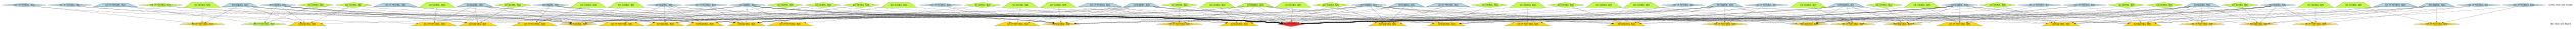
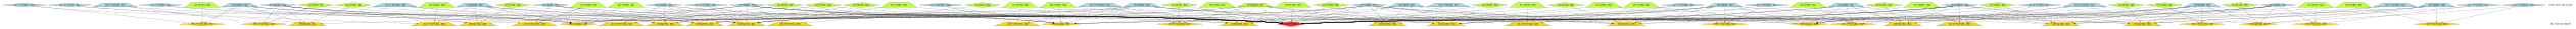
  digraph {
    fontname="Liberation Mono"
    fontsize=16
    rankdir=TB
    ranksep=2.00
    node [color=black fillcolor=olivedrab1 fontname="Liberation Mono" fontsize=16 shape=trapezium style=filled]
    edge [arrowhead=onormal color=black fontname="Liberation Mono" style=solid]
    "cut-out($x4, $y4)" [height=0.5 width=1.8056]
    "put-out($x1, $y1)" [height=0.5 shape=diamond width=1.8194]
    "burning($x1, $y4)" [fillcolor=lightblue height=0.51069 shape=diamond width=2.6517]
    "out-of-fuel($x2, $y3)" [fillcolor=lightblue height=0.51069 shape=diamond width=3.0248]
    "cut-out($x2, $y2)" [height=0.5 shape=diamond width=1.8056]
    "burning($x4, $y3)" [fillcolor=lightblue height=0.51069 shape=diamond width=2.6517]
    "put-out($x3, $y3)" [height=0.5 width=1.8194]
    "burning($x2, $y1)" [fillcolor=lightblue height=0.51069 shape=diamond width=2.6517]
    "cut-out($x4, $y3)" [height=0.5 width=1.8056]
    "burning($x1, $y3)" [fillcolor=lightblue height=0.51069 shape=diamond width=2.6517]
-   "out-of-fuel($x2, $y4)" [fillcolor=lightblue height=0.51069 shape=diamond width=3.0248]
+   "out-of-fuel($x2, $y4)" [fillcolor=lightblue height=0.51069 width=3.0248]
    "put-out($x4, $y1)" [height=0.5 shape=diamond width=1.8194]
    "put-out($x3, $y2)" [height=0.5 shape=diamond width=1.8194]
    "cut-out($x2, $y1)" [height=0.5 shape=diamond width=1.8056]
    "burning($x4, $y4)" [fillcolor=lightblue height=0.51069 width=2.6517]
    "burning($x2, $y2)" [fillcolor=lightblue height=0.51069 shape=diamond width=2.6517]
    "put-out($x1, $y3)" [height=0.5 shape=diamond width=1.8194]
    "burning($x1, $y2)" [fillcolor=lightblue height=0.51069 width=2.6517]
    "Current State and Actions" [fillcolor=white height=0.5 shape=plaintext style=bold width=2.5139]
-   "out-of-fuel($x1, $y4)" [height=0.51069 shape=diamond width=3.0248]
+   "out-of-fuel($x1, $y4)" [fillcolor=lightblue height=0.51069 shape=diamond width=3.0248]
    "out-of-fuel($x2, $y1)" [fillcolor=lightblue height=0.51069 width=3.0248]
    "put-out($x3, $y1)" [height=0.5 width=1.8194]
    "out-of-fuel($x3, $y2)" [fillcolor=lightblue height=0.51069 shape=diamond width=3.0248]
    "put-out($x1, $y2)" [height=0.5 shape=diamond width=1.8194]
    "burning($x1, $y1)" [fillcolor=lightblue height=0.51069 width=2.6517]
    "put-out($x2, $y1)" [height=0.5 width=1.8194]
    "out-of-fuel($x1, $y3)" [fillcolor=lightblue height=0.51069 width=3.0248]
    "out-of-fuel($x2, $y2)" [fillcolor=lightblue height=0.51069 shape=diamond width=3.0248]
    "out-of-fuel($x3, $y1)" [fillcolor=lightblue height=0.51069 width=3.0248]
    "out-of-fuel($x4, $y2)" [fillcolor=lightblue height=0.51069 shape=diamond width=3.0248]
    "cut-out($x3, $y3)" [height=0.5 width=1.8056]
    "put-out($x2, $y2)" [height=0.5 width=1.8194]
    "out-of-fuel($x1, $y2)" [fillcolor=lightblue height=0.51069 shape=diamond width=3.0248]
    "burning($x3, $y2)" [fillcolor=lightblue height=0.51069 shape=diamond width=2.6517]
    "out-of-fuel($x3, $y4)" [fillcolor=lightblue height=0.51069 width=3.0248]
    "put-out($x4, $y4)" [height=0.5 shape=diamond width=1.8194]
    "cut-out($x1, $y1)" [height=0.5 width=1.8056]
    "put-out($x1, $y4)" [height=0.5 shape=diamond width=1.8194]
    "out-of-fuel($x4, $y1)" [fillcolor=lightblue height=0.51069 width=3.0248]
    "put-out($x2, $y3)" [height=0.5 width=1.8194]
    "cut-out($x3, $y4)" [height=0.5 shape=diamond width=1.8056]
    "out-of-fuel($x1, $y1)" [fillcolor=lightblue height=0.51069 shape=diamond width=3.0248]
    "burning($x3, $y1)" [height=0.51069 width=2.6517]
    "out-of-fuel($x3, $y3)" [fillcolor=lightblue height=0.51069 shape=diamond width=3.0248]
    "cut-out($x1, $y2)" [height=0.5 width=1.8056]
    "cut-out($x4, $y2)" [height=0.5 width=1.8056]
    "out-of-fuel($x4, $y4)" [fillcolor=lightblue height=0.51069 shape=diamond width=3.0248]
    "cut-out($x3, $y1)" [height=0.5 shape=diamond width=1.8056]
    "put-out($x2, $y4)" [height=0.5 shape=diamond width=1.8194]
    "cut-out($x1, $y3)" [height=0.5 shape=diamond width=1.8056]
    "burning($x3, $y4)" [fillcolor=lightblue height=0.51069 width=2.6517]
    "put-out($x4, $y2)" [height=0.5 shape=diamond width=1.8194]
    "burning($x4, $y1)" [fillcolor=lightblue height=0.51069 width=2.6517]
    "cut-out($x2, $y4)" [height=0.5 width=1.8056]
    "burning($x2, $y3)" [fillcolor=lightblue height=0.51069 width=2.6517]
    "out-of-fuel($x4, $y3)" [fillcolor=lightblue height=0.51069 shape=diamond width=3.0248]
    "cut-out($x4, $y1)" [height=0.5 width=1.8056]
    "cut-out($x3, $y2)" [height=0.5 width=1.8056]
    "cut-out($x1, $y4)" [height=0.5 width=1.8056]
    "burning($x3, $y3)" [fillcolor=lightblue height=0.51069 shape=diamond width=2.6517]
    "cut-out($x2, $y3)" [height=0.5 width=1.8056]
    "burning($x2, $y4)" [fillcolor=lightblue height=0.51069 width=2.6517]
    "burning($x4, $y2)" [fillcolor=lightblue height=0.51069 width=2.6517]
    "put-out($x3, $y4)" [height=0.5 shape=diamond width=1.8194]
    "put-out($x4, $y3)" [height=0.5 shape=diamond width=1.8194]
    "out-of-fuel'($x3, $y1)" [fillcolor=gold1 height=0.51069 shape=diamond width=3.0838]
    "out-of-fuel'($x2, $y4)" [fillcolor=gold1 height=0.51069 shape=diamond width=3.0838]
    "burning'($x1, $y1)" [fillcolor=gold1 height=0.51069 width=2.7106]
    "burning'($x4, $y1)" [fillcolor=gold1 height=0.51069 width=2.7106]
    "burning'($x3, $y3)" [fillcolor=gold1 height=0.51069 shape=diamond width=2.7106]
    "Next State and Reward" [fillcolor=white height=0.5 shape=plaintext style=bold width=2.25]
    "burning'($x3, $y2)" [fillcolor=gold1 height=0.51069 width=2.7106]
    "out-of-fuel'($x4, $y4)" [fillcolor=gold1 height=0.51069 shape=diamond width=3.0838]
    "burning'($x4, $y3)" [fillcolor=gold1 height=0.51069 width=2.7106]
    "out-of-fuel'($x1, $y1)" [fillcolor=gold1 height=0.51069 shape=diamond width=3.0838]
-   "burning'($x2, $y4)" [fillcolor=gold1 height=0.51069 shape=diamond width=2.7106]
+   "burning'($x2, $y4)" [fillcolor=gold1 height=0.51069 width=2.7106]
    "burning'($x4, $y2)" [fillcolor=gold1 height=0.51069 width=2.7106]
    "burning'($x3, $y4)" [fillcolor=gold1 height=0.51069 width=2.7106]
    "out-of-fuel'($x4, $y2)" [fillcolor=gold1 height=0.51069 shape=diamond width=3.0838]
    "out-of-fuel'($x1, $y3)" [fillcolor=gold1 height=0.51069 width=3.0838]
    "Reward Function" [fillcolor=firebrick1 height=0.72222 shape=diamond width=3.5278]
    "burning'($x2, $y2)" [fillcolor=gold1 height=0.51069 width=2.7106]
    "burning'($x1, $y4)" [fillcolor=gold1 height=0.51069 width=2.7106]
    "out-of-fuel'($x4, $y3)" [fillcolor=gold1 height=0.51069 shape=diamond width=3.0838]
    "out-of-fuel'($x1, $y2)" [fillcolor=gold1 height=0.51069 width=3.0838]
    "burning'($x4, $y4)" [fillcolor=gold1 height=0.51069 shape=diamond width=2.7106]
    "burning'($x2, $y3)" [fillcolor=gold1 height=0.51069 shape=diamond width=2.7106]
-   "out-of-fuel'($x2, $y1)" [height=0.51069 shape=diamond width=3.0838]
+   "out-of-fuel'($x2, $y1)" [fillcolor=gold1 height=0.51069 shape=diamond width=3.0838]
    "out-of-fuel'($x3, $y4)" [fillcolor=gold1 height=0.51069 shape=diamond width=3.0838]
    "out-of-fuel'($x3, $y3)" [fillcolor=gold1 height=0.51069 width=3.0838]
    "burning'($x1, $y3)" [fillcolor=gold1 height=0.51069 width=2.7106]
    "burning'($x3, $y1)" [fillcolor=gold1 height=0.51069 width=2.7106]
    "out-of-fuel'($x2, $y2)" [fillcolor=gold1 height=0.51069 width=3.0838]
    "out-of-fuel'($x2, $y3)" [fillcolor=gold1 height=0.51069 width=3.0838]
    "out-of-fuel'($x3, $y2)" [fillcolor=gold1 height=0.51069 width=3.0838]
    "burning'($x1, $y2)" [fillcolor=gold1 height=0.51069 width=2.7106]
    "out-of-fuel'($x1, $y4)" [fillcolor=gold1 height=0.51069 width=3.0838]
    "burning'($x2, $y1)" [fillcolor=gold1 height=0.51069 shape=diamond width=2.7106]
    subgraph sub_1 {
      rank=same
      "cut-out($x4, $y4)"
      "put-out($x1, $y1)"
      "burning($x1, $y4)"
      "out-of-fuel($x2, $y3)"
      "cut-out($x2, $y2)"
      "burning($x4, $y3)"
      "put-out($x3, $y3)"
      "burning($x2, $y1)"
      "cut-out($x4, $y3)"
      "burning($x1, $y3)"
      "out-of-fuel($x2, $y4)"
      "put-out($x4, $y1)"
      "put-out($x3, $y2)"
      "cut-out($x2, $y1)"
      "burning($x4, $y4)"
      "burning($x2, $y2)"
      "put-out($x1, $y3)"
      "burning($x1, $y2)"
      "Current State and Actions"
      "out-of-fuel($x1, $y4)"
      "out-of-fuel($x2, $y1)"
      "put-out($x3, $y1)"
      "out-of-fuel($x3, $y2)"
      "put-out($x1, $y2)"
      "burning($x1, $y1)"
      "put-out($x2, $y1)"
      "out-of-fuel($x1, $y3)"
      "out-of-fuel($x2, $y2)"
      "out-of-fuel($x3, $y1)"
      "out-of-fuel($x4, $y2)"
      "cut-out($x3, $y3)"
      "put-out($x2, $y2)"
      "out-of-fuel($x1, $y2)"
      "burning($x3, $y2)"
      "out-of-fuel($x3, $y4)"
      "put-out($x4, $y4)"
      "cut-out($x1, $y1)"
      "put-out($x1, $y4)"
      "out-of-fuel($x4, $y1)"
      "put-out($x2, $y3)"
      "cut-out($x3, $y4)"
      "out-of-fuel($x1, $y1)"
      "burning($x3, $y1)"
      "out-of-fuel($x3, $y3)"
      "cut-out($x1, $y2)"
      "cut-out($x4, $y2)"
      "out-of-fuel($x4, $y4)"
      "cut-out($x3, $y1)"
      "put-out($x2, $y4)"
      "cut-out($x1, $y3)"
      "burning($x3, $y4)"
      "put-out($x4, $y2)"
      "burning($x4, $y1)"
      "cut-out($x2, $y4)"
      "burning($x2, $y3)"
      "out-of-fuel($x4, $y3)"
      "cut-out($x4, $y1)"
      "cut-out($x3, $y2)"
      "cut-out($x1, $y4)"
      "burning($x3, $y3)"
      "cut-out($x2, $y3)"
      "burning($x2, $y4)"
      "burning($x4, $y2)"
      "put-out($x3, $y4)"
      "put-out($x4, $y3)"
    }
    subgraph sub_2 {
      rank=same
      "out-of-fuel'($x3, $y1)"
      "out-of-fuel'($x2, $y4)"
      "burning'($x1, $y1)"
      "burning'($x4, $y1)"
      "burning'($x3, $y3)"
      "Next State and Reward"
      "burning'($x3, $y2)"
      "out-of-fuel'($x4, $y4)"
      "burning'($x4, $y3)"
      "out-of-fuel'($x1, $y1)"
      "burning'($x2, $y4)"
      "burning'($x4, $y2)"
      "burning'($x3, $y4)"
      "out-of-fuel'($x4, $y2)"
      "out-of-fuel'($x1, $y3)"
      "Reward Function"
      "burning'($x2, $y2)"
      "burning'($x1, $y4)"
      "out-of-fuel'($x4, $y3)"
      "out-of-fuel'($x1, $y2)"
      "burning'($x4, $y4)"
      "burning'($x2, $y3)"
      "out-of-fuel'($x2, $y1)"
      "out-of-fuel'($x3, $y4)"
      "out-of-fuel'($x3, $y3)"
      "burning'($x1, $y3)"
      "burning'($x3, $y1)"
      "out-of-fuel'($x2, $y2)"
      "out-of-fuel'($x2, $y3)"
      "out-of-fuel'($x3, $y2)"
      "burning'($x1, $y2)"
      "out-of-fuel'($x1, $y4)"
      "burning'($x2, $y1)"
    }
    "cut-out($x4, $y4)" -> "out-of-fuel'($x4, $y4)"
    "cut-out($x4, $y4)" -> "Reward Function" [color="" style=""]
    "put-out($x1, $y1)" -> "burning'($x1, $y1)" [arrowhead=dot]
    "put-out($x1, $y1)" -> "Reward Function" [arrowhead=dot color="" style=""]
    "burning($x1, $y4)" -> "Reward Function" [color="" style=""]
    "burning($x1, $y4)" -> "burning'($x1, $y4)" [arrowhead=normal]
    "burning($x1, $y4)" -> "burning'($x2, $y3)" [arrowhead=normal]
    "burning($x1, $y4)" -> "burning'($x1, $y3)" [arrowhead=normal]
    "burning($x1, $y4)" -> "out-of-fuel'($x1, $y4)" [arrowhead=normal]
    "out-of-fuel($x2, $y3)" -> "burning'($x2, $y3)"
    "out-of-fuel($x2, $y3)" -> "out-of-fuel'($x2, $y3)" [arrowhead=normal]
    "cut-out($x2, $y2)" -> "Reward Function" [color="" style=""]
    "cut-out($x2, $y2)" -> "out-of-fuel'($x2, $y2)" [arrowhead=normal]
    "burning($x4, $y3)" -> "burning'($x3, $y3)" [arrowhead=dot]
    "burning($x4, $y3)" -> "burning'($x3, $y2)" [arrowhead=normal]
    "burning($x4, $y3)" -> "burning'($x4, $y3)"
    "burning($x4, $y3)" -> "burning'($x4, $y2)" [arrowhead=dot]
    "burning($x4, $y3)" -> "burning'($x3, $y4)"
    "burning($x4, $y3)" -> "Reward Function" [arrowhead=dot color="" style=""]
    "burning($x4, $y3)" -> "out-of-fuel'($x4, $y3)" [arrowhead=dot]
    "burning($x4, $y3)" -> "burning'($x4, $y4)"
    "put-out($x3, $y3)" -> "burning'($x3, $y3)"
    "put-out($x3, $y3)" -> "Reward Function" [color="" style=""]
    "burning($x2, $y1)" -> "burning'($x1, $y1)" [arrowhead=normal]
    "burning($x2, $y1)" -> "Reward Function" [arrowhead=normal color="" style=""]
    "burning($x2, $y1)" -> "burning'($x2, $y2)" [arrowhead=dot]
    "burning($x2, $y1)" -> "out-of-fuel'($x2, $y1)" [arrowhead=dot]
    "burning($x2, $y1)" -> "burning'($x3, $y1)"
    "burning($x2, $y1)" -> "burning'($x1, $y2)" [arrowhead=normal]
    "burning($x2, $y1)" -> "burning'($x2, $y1)" [arrowhead=dot]
    "cut-out($x4, $y3)" -> "Reward Function" [color="" style=""]
    "cut-out($x4, $y3)" -> "out-of-fuel'($x4, $y3)" [arrowhead=normal]
    "burning($x1, $y3)" -> "out-of-fuel'($x1, $y3)" [arrowhead=normal]
    "burning($x1, $y3)" -> "Reward Function" [color="" style=""]
    "burning($x1, $y3)" -> "burning'($x2, $y2)" [arrowhead=normal]
    "burning($x1, $y3)" -> "burning'($x1, $y4)" [arrowhead=normal]
    "burning($x1, $y3)" -> "burning'($x2, $y3)" [arrowhead=dot]
    "burning($x1, $y3)" -> "burning'($x1, $y3)"
    "out-of-fuel($x2, $y4)" -> "out-of-fuel'($x2, $y4)" [arrowhead=dot]
    "out-of-fuel($x2, $y4)" -> "burning'($x2, $y4)"
    "put-out($x4, $y1)" -> "burning'($x4, $y1)" [arrowhead=dot]
    "put-out($x4, $y1)" -> "Reward Function" [arrowhead=dot color="" style=""]
    "put-out($x3, $y2)" -> "burning'($x3, $y2)"
    "put-out($x3, $y2)" -> "Reward Function" [color="" style=""]
    "cut-out($x2, $y1)" -> "Reward Function" [arrowhead=dot color="" style=""]
    "cut-out($x2, $y1)" -> "out-of-fuel'($x2, $y1)"
    "burning($x4, $y4)" -> "out-of-fuel'($x4, $y4)" [arrowhead=normal]
    "burning($x4, $y4)" -> "burning'($x4, $y3)"
    "burning($x4, $y4)" -> "burning'($x3, $y4)" [arrowhead=dot]
    "burning($x4, $y4)" -> "Reward Function" [color="" style=""]
    "burning($x4, $y4)" -> "burning'($x4, $y4)"
    "burning($x2, $y2)" -> "burning'($x1, $y1)" [arrowhead=normal]
    "burning($x2, $y2)" -> "burning'($x3, $y3)"
    "burning($x2, $y2)" -> "burning'($x3, $y2)"
    "burning($x2, $y2)" -> "Reward Function" [arrowhead=normal color="" style=""]
    "burning($x2, $y2)" -> "burning'($x2, $y2)"
    "burning($x2, $y2)" -> "burning'($x2, $y3)"
    "burning($x2, $y2)" -> "burning'($x3, $y1)" [arrowhead=dot]
    "burning($x2, $y2)" -> "out-of-fuel'($x2, $y2)"
    "burning($x2, $y2)" -> "burning'($x1, $y2)"
    "burning($x2, $y2)" -> "burning'($x2, $y1)"
    "put-out($x1, $y3)" -> "Reward Function" [arrowhead=dot color="" style=""]
    "put-out($x1, $y3)" -> "burning'($x1, $y3)"
    "burning($x1, $y2)" -> "Reward Function" [color="" style=""]
    "burning($x1, $y2)" -> "burning'($x2, $y2)" [arrowhead=normal]
    "burning($x1, $y2)" -> "out-of-fuel'($x1, $y2)"
    "burning($x1, $y2)" -> "burning'($x2, $y3)" [arrowhead=dot]
    "burning($x1, $y2)" -> "burning'($x1, $y2)"
    "burning($x1, $y2)" -> "burning'($x2, $y1)" [arrowhead=normal]
    "Current State and Actions" -> "Next State and Reward" [style=invis arrowhead=""]
    "out-of-fuel($x1, $y4)" -> "burning'($x1, $y4)" [arrowhead=dot]
    "out-of-fuel($x1, $y4)" -> "out-of-fuel'($x1, $y4)" [arrowhead=normal]
    "out-of-fuel($x2, $y1)" -> "out-of-fuel'($x2, $y1)" [arrowhead=dot]
    "out-of-fuel($x2, $y1)" -> "burning'($x2, $y1)" [arrowhead=dot]
    "put-out($x3, $y1)" -> "Reward Function" [color="" style=""]
    "put-out($x3, $y1)" -> "burning'($x3, $y1)" [arrowhead=dot]
    "out-of-fuel($x3, $y2)" -> "burning'($x3, $y2)"
    "out-of-fuel($x3, $y2)" -> "out-of-fuel'($x3, $y2)" [arrowhead=dot]
    "put-out($x1, $y2)" -> "Reward Function" [arrowhead=dot color="" style=""]
    "put-out($x1, $y2)" -> "burning'($x1, $y2)" [arrowhead=dot]
    "burning($x1, $y1)" -> "burning'($x1, $y1)" [arrowhead=dot]
    "burning($x1, $y1)" -> "out-of-fuel'($x1, $y1)" [arrowhead=dot]
    "burning($x1, $y1)" -> "Reward Function" [arrowhead=dot color="" style=""]
    "burning($x1, $y1)" -> "burning'($x2, $y2)" [arrowhead=normal]
    "burning($x1, $y1)" -> "burning'($x2, $y1)" [arrowhead=normal]
    "put-out($x2, $y1)" -> "Reward Function" [color="" style=""]
    "put-out($x2, $y1)" -> "burning'($x2, $y1)"
    "out-of-fuel($x1, $y3)" -> "out-of-fuel'($x1, $y3)"
    "out-of-fuel($x1, $y3)" -> "burning'($x1, $y3)" [arrowhead=normal]
    "out-of-fuel($x2, $y2)" -> "burning'($x2, $y2)"
    "out-of-fuel($x2, $y2)" -> "out-of-fuel'($x2, $y2)" [arrowhead=dot]
    "out-of-fuel($x3, $y1)" -> "out-of-fuel'($x3, $y1)" [arrowhead=dot]
    "out-of-fuel($x3, $y1)" -> "burning'($x3, $y1)" [arrowhead=normal]
    "out-of-fuel($x4, $y2)" -> "burning'($x4, $y2)" [arrowhead=normal]
    "out-of-fuel($x4, $y2)" -> "out-of-fuel'($x4, $y2)"
    "cut-out($x3, $y3)" -> "Reward Function" [arrowhead=normal color="" style=""]
    "cut-out($x3, $y3)" -> "out-of-fuel'($x3, $y3)"
    "put-out($x2, $y2)" -> "Reward Function" [arrowhead=dot color="" style=""]
    "put-out($x2, $y2)" -> "burning'($x2, $y2)"
    "out-of-fuel($x1, $y2)" -> "out-of-fuel'($x1, $y2)" [arrowhead=normal]
    "out-of-fuel($x1, $y2)" -> "burning'($x1, $y2)" [arrowhead=dot]
    "burning($x3, $y2)" -> "burning'($x4, $y1)"
    "burning($x3, $y2)" -> "burning'($x3, $y3)"
    "burning($x3, $y2)" -> "burning'($x3, $y2)" [arrowhead=normal]
    "burning($x3, $y2)" -> "burning'($x4, $y3)" [arrowhead=dot]
    "burning($x3, $y2)" -> "burning'($x4, $y2)" [arrowhead=normal]
    "burning($x3, $y2)" -> "Reward Function" [arrowhead=dot color="" style=""]
    "burning($x3, $y2)" -> "burning'($x2, $y2)" [arrowhead=normal]
    "burning($x3, $y2)" -> "burning'($x2, $y3)" [arrowhead=dot]
    "burning($x3, $y2)" -> "burning'($x3, $y1)"
    "burning($x3, $y2)" -> "out-of-fuel'($x3, $y2)"
    "burning($x3, $y2)" -> "burning'($x2, $y1)" [arrowhead=dot]
    "out-of-fuel($x3, $y4)" -> "burning'($x3, $y4)" [arrowhead=normal]
    "out-of-fuel($x3, $y4)" -> "out-of-fuel'($x3, $y4)"
    "put-out($x4, $y4)" -> "Reward Function" [color="" style=""]
    "put-out($x4, $y4)" -> "burning'($x4, $y4)" [arrowhead=dot]
    "cut-out($x1, $y1)" -> "out-of-fuel'($x1, $y1)" [arrowhead=dot]
    "cut-out($x1, $y1)" -> "Reward Function" [arrowhead=normal color="" style=""]
    "put-out($x1, $y4)" -> "Reward Function" [arrowhead=dot color="" style=""]
    "put-out($x1, $y4)" -> "burning'($x1, $y4)"
    "out-of-fuel($x4, $y1)" -> "burning'($x4, $y1)" [arrowhead=dot]
    "put-out($x2, $y3)" -> "Reward Function" [arrowhead=dot color="" style=""]
    "put-out($x2, $y3)" -> "burning'($x2, $y3)" [arrowhead=normal]
    "cut-out($x3, $y4)" -> "Reward Function" [arrowhead=dot color="" style=""]
    "cut-out($x3, $y4)" -> "out-of-fuel'($x3, $y4)"
    "out-of-fuel($x1, $y1)" -> "burning'($x1, $y1)"
    "out-of-fuel($x1, $y1)" -> "out-of-fuel'($x1, $y1)" [arrowhead=dot]
    "burning($x3, $y1)" -> "out-of-fuel'($x3, $y1)" [arrowhead=dot]
    "burning($x3, $y1)" -> "burning'($x4, $y1)" [arrowhead=normal]
    "burning($x3, $y1)" -> "burning'($x3, $y2)"
    "burning($x3, $y1)" -> "burning'($x4, $y2)" [arrowhead=normal]
    "burning($x3, $y1)" -> "Reward Function" [color="" style=""]
    "burning($x3, $y1)" -> "burning'($x2, $y2)"
    "burning($x3, $y1)" -> "burning'($x3, $y1)"
    "burning($x3, $y1)" -> "burning'($x2, $y1)"
    "out-of-fuel($x3, $y3)" -> "burning'($x3, $y3)" [arrowhead=normal]
    "out-of-fuel($x3, $y3)" -> "out-of-fuel'($x3, $y3)" [arrowhead=dot]
    "cut-out($x1, $y2)" -> "Reward Function" [arrowhead=normal color="" style=""]
    "cut-out($x1, $y2)" -> "out-of-fuel'($x1, $y2)" [arrowhead=dot]
    "cut-out($x4, $y2)" -> "out-of-fuel'($x4, $y2)" [arrowhead=normal]
    "cut-out($x4, $y2)" -> "Reward Function" [color="" style=""]
    "out-of-fuel($x4, $y4)" -> "out-of-fuel'($x4, $y4)" [arrowhead=dot]
    "out-of-fuel($x4, $y4)" -> "burning'($x4, $y4)" [arrowhead=dot]
    "cut-out($x3, $y1)" -> "out-of-fuel'($x3, $y1)" [arrowhead=normal]
    "cut-out($x3, $y1)" -> "Reward Function" [arrowhead=normal color="" style=""]
    "put-out($x2, $y4)" -> "burning'($x2, $y4)" [arrowhead=normal]
    "put-out($x2, $y4)" -> "Reward Function" [color="" style=""]
    "cut-out($x1, $y3)" -> "out-of-fuel'($x1, $y3)" [arrowhead=normal]
    "cut-out($x1, $y3)" -> "Reward Function" [arrowhead=normal color="" style=""]
    "burning($x3, $y4)" -> "burning'($x3, $y3)"
    "burning($x3, $y4)" -> "burning'($x4, $y3)" [arrowhead=dot]
    "burning($x3, $y4)" -> "burning'($x2, $y4)" [arrowhead=normal]
    "burning($x3, $y4)" -> "burning'($x3, $y4)" [arrowhead=dot]
    "burning($x3, $y4)" -> "Reward Function" [arrowhead=normal color="" style=""]
    "burning($x3, $y4)" -> "burning'($x4, $y4)"
    "burning($x3, $y4)" -> "burning'($x2, $y3)" [arrowhead=normal]
    "burning($x3, $y4)" -> "out-of-fuel'($x3, $y4)" [arrowhead=normal]
    "put-out($x4, $y2)" -> "burning'($x4, $y2)"
    "put-out($x4, $y2)" -> "Reward Function" [arrowhead=normal color="" style=""]
    "burning($x4, $y1)" -> "burning'($x4, $y1)"
    "burning($x4, $y1)" -> "burning'($x3, $y2)"
    "burning($x4, $y1)" -> "burning'($x4, $y2)" [arrowhead=dot]
    "burning($x4, $y1)" -> "Reward Function" [arrowhead=normal color="" style=""]
    "burning($x4, $y1)" -> "burning'($x3, $y1)"
    "cut-out($x2, $y4)" -> "out-of-fuel'($x2, $y4)" [arrowhead=dot]
    "cut-out($x2, $y4)" -> "Reward Function" [arrowhead=dot color="" style=""]
    "burning($x2, $y3)" -> "burning'($x3, $y2)" [arrowhead=dot]
    "burning($x2, $y3)" -> "burning'($x2, $y4)" [arrowhead=normal]
    "burning($x2, $y3)" -> "burning'($x3, $y4)" [arrowhead=normal]
    "burning($x2, $y3)" -> "Reward Function" [color="" style=""]
    "burning($x2, $y3)" -> "burning'($x2, $y2)" [arrowhead=dot]
    "burning($x2, $y3)" -> "burning'($x1, $y4)" [arrowhead=normal]
    "burning($x2, $y3)" -> "burning'($x2, $y3)" [arrowhead=dot]
    "burning($x2, $y3)" -> "out-of-fuel'($x2, $y3)" [arrowhead=dot]
    "out-of-fuel($x4, $y3)" -> "burning'($x4, $y3)" [arrowhead=normal]
    "out-of-fuel($x4, $y3)" -> "out-of-fuel'($x4, $y3)" [arrowhead=normal]
    "cut-out($x4, $y1)" -> "Reward Function" [arrowhead=normal color="" style=""]
    "cut-out($x3, $y2)" -> "Reward Function" [arrowhead=dot color="" style=""]
    "cut-out($x3, $y2)" -> "out-of-fuel'($x3, $y2)"
    "cut-out($x1, $y4)" -> "Reward Function" [color="" style=""]
    "cut-out($x1, $y4)" -> "out-of-fuel'($x1, $y4)" [arrowhead=normal]
    "burning($x3, $y3)" -> "burning'($x3, $y3)" [arrowhead=normal]
    "burning($x3, $y3)" -> "burning'($x3, $y2)" [arrowhead=dot]
    "burning($x3, $y3)" -> "burning'($x4, $y3)" [arrowhead=dot]
    "burning($x3, $y3)" -> "burning'($x2, $y4)" [arrowhead=dot]
    "burning($x3, $y3)" -> "burning'($x4, $y2)"
    "burning($x3, $y3)" -> "burning'($x3, $y4)" [arrowhead=dot]
    "burning($x3, $y3)" -> "Reward Function" [arrowhead=dot color="" style=""]
    "burning($x3, $y3)" -> "burning'($x2, $y2)" [arrowhead=dot]
    "burning($x3, $y3)" -> "burning'($x4, $y4)"
    "burning($x3, $y3)" -> "burning'($x2, $y3)"
    "burning($x3, $y3)" -> "out-of-fuel'($x3, $y3)" [arrowhead=dot]
    "cut-out($x2, $y3)" -> "Reward Function" [arrowhead=normal color="" style=""]
    "cut-out($x2, $y3)" -> "out-of-fuel'($x2, $y3)"
    "burning($x2, $y4)" -> "out-of-fuel'($x2, $y4)" [arrowhead=dot]
    "burning($x2, $y4)" -> "burning'($x3, $y3)"
    "burning($x2, $y4)" -> "burning'($x2, $y4)"
    "burning($x2, $y4)" -> "burning'($x3, $y4)"
    "burning($x2, $y4)" -> "Reward Function" [color="" style=""]
    "burning($x2, $y4)" -> "burning'($x2, $y3)" [arrowhead=dot]
    "burning($x2, $y4)" -> "burning'($x1, $y3)" [arrowhead=normal]
    "burning($x4, $y2)" -> "burning'($x4, $y1)" [arrowhead=dot]
    "burning($x4, $y2)" -> "burning'($x3, $y3)"
    "burning($x4, $y2)" -> "burning'($x3, $y2)"
    "burning($x4, $y2)" -> "burning'($x4, $y3)"
    "burning($x4, $y2)" -> "burning'($x4, $y2)" [arrowhead=dot]
    "burning($x4, $y2)" -> "out-of-fuel'($x4, $y2)" [arrowhead=normal]
    "burning($x4, $y2)" -> "Reward Function" [arrowhead=dot color="" style=""]
    "burning($x4, $y2)" -> "burning'($x3, $y1)" [arrowhead=dot]
    "put-out($x3, $y4)" -> "burning'($x3, $y4)" [arrowhead=dot]
    "put-out($x3, $y4)" -> "Reward Function" [color="" style=""]
    "put-out($x4, $y3)" -> "burning'($x4, $y3)" [arrowhead=dot]
    "put-out($x4, $y3)" -> "Reward Function" [color="" style=""]
  }
